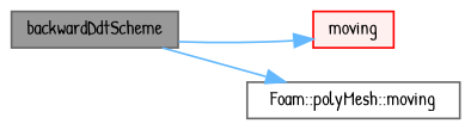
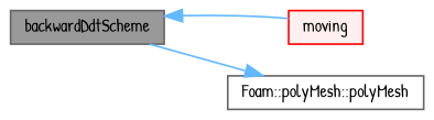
  digraph {
    fontname="Patrick Hand"
    rankdir=LR
    node [fontname="Patrick Hand" fontsize=10 shape=box style=filled]
    edge [color=steelblue1 fontname="Patrick Hand" fontsize=10 labelfontname=Helvetica labelfontsize=10 style=solid]
    n1 [color=gray40 fillcolor=grey60 fontcolor=black height=0.2 label=backwardDdtScheme width=0.4]
    n2 [color=red fillcolor="#FFF0F0" height=0.2 label=moving width=0.4]
-   n3 [color=grey40 fillcolor=white height=0.2 label="Foam::polyMesh::moving" width=0.4]
-   n1 -> n2
+   n3 [color=grey40 fillcolor=white height=0.2 label="Foam::polyMesh::polyMesh" width=0.4]
+   n2 -> n1
    n1 -> n3
  }
